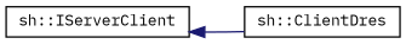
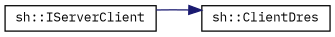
  digraph {
    rankdir=LR
    fontname="IBM Plex Mono"
    node [color=black fillcolor=white fontname="IBM Plex Mono" fontsize=10 shape=record style=filled]
    n1 [height=0.2 label="sh::IServerClient" width=0.4]
    n2 [height=0.2 label="sh::ClientDres" width=0.4]
-   n1 -> n2 [color=midnightblue dir=back fontname="IBM Plex Mono" fontsize=10 labelfontname=Helvetica labelfontsize=10 style=solid]
+   n2 -> n1 [color=midnightblue dir=back fontname="IBM Plex Mono" fontsize=10 labelfontname=Helvetica labelfontsize=10 style=solid]
  }
